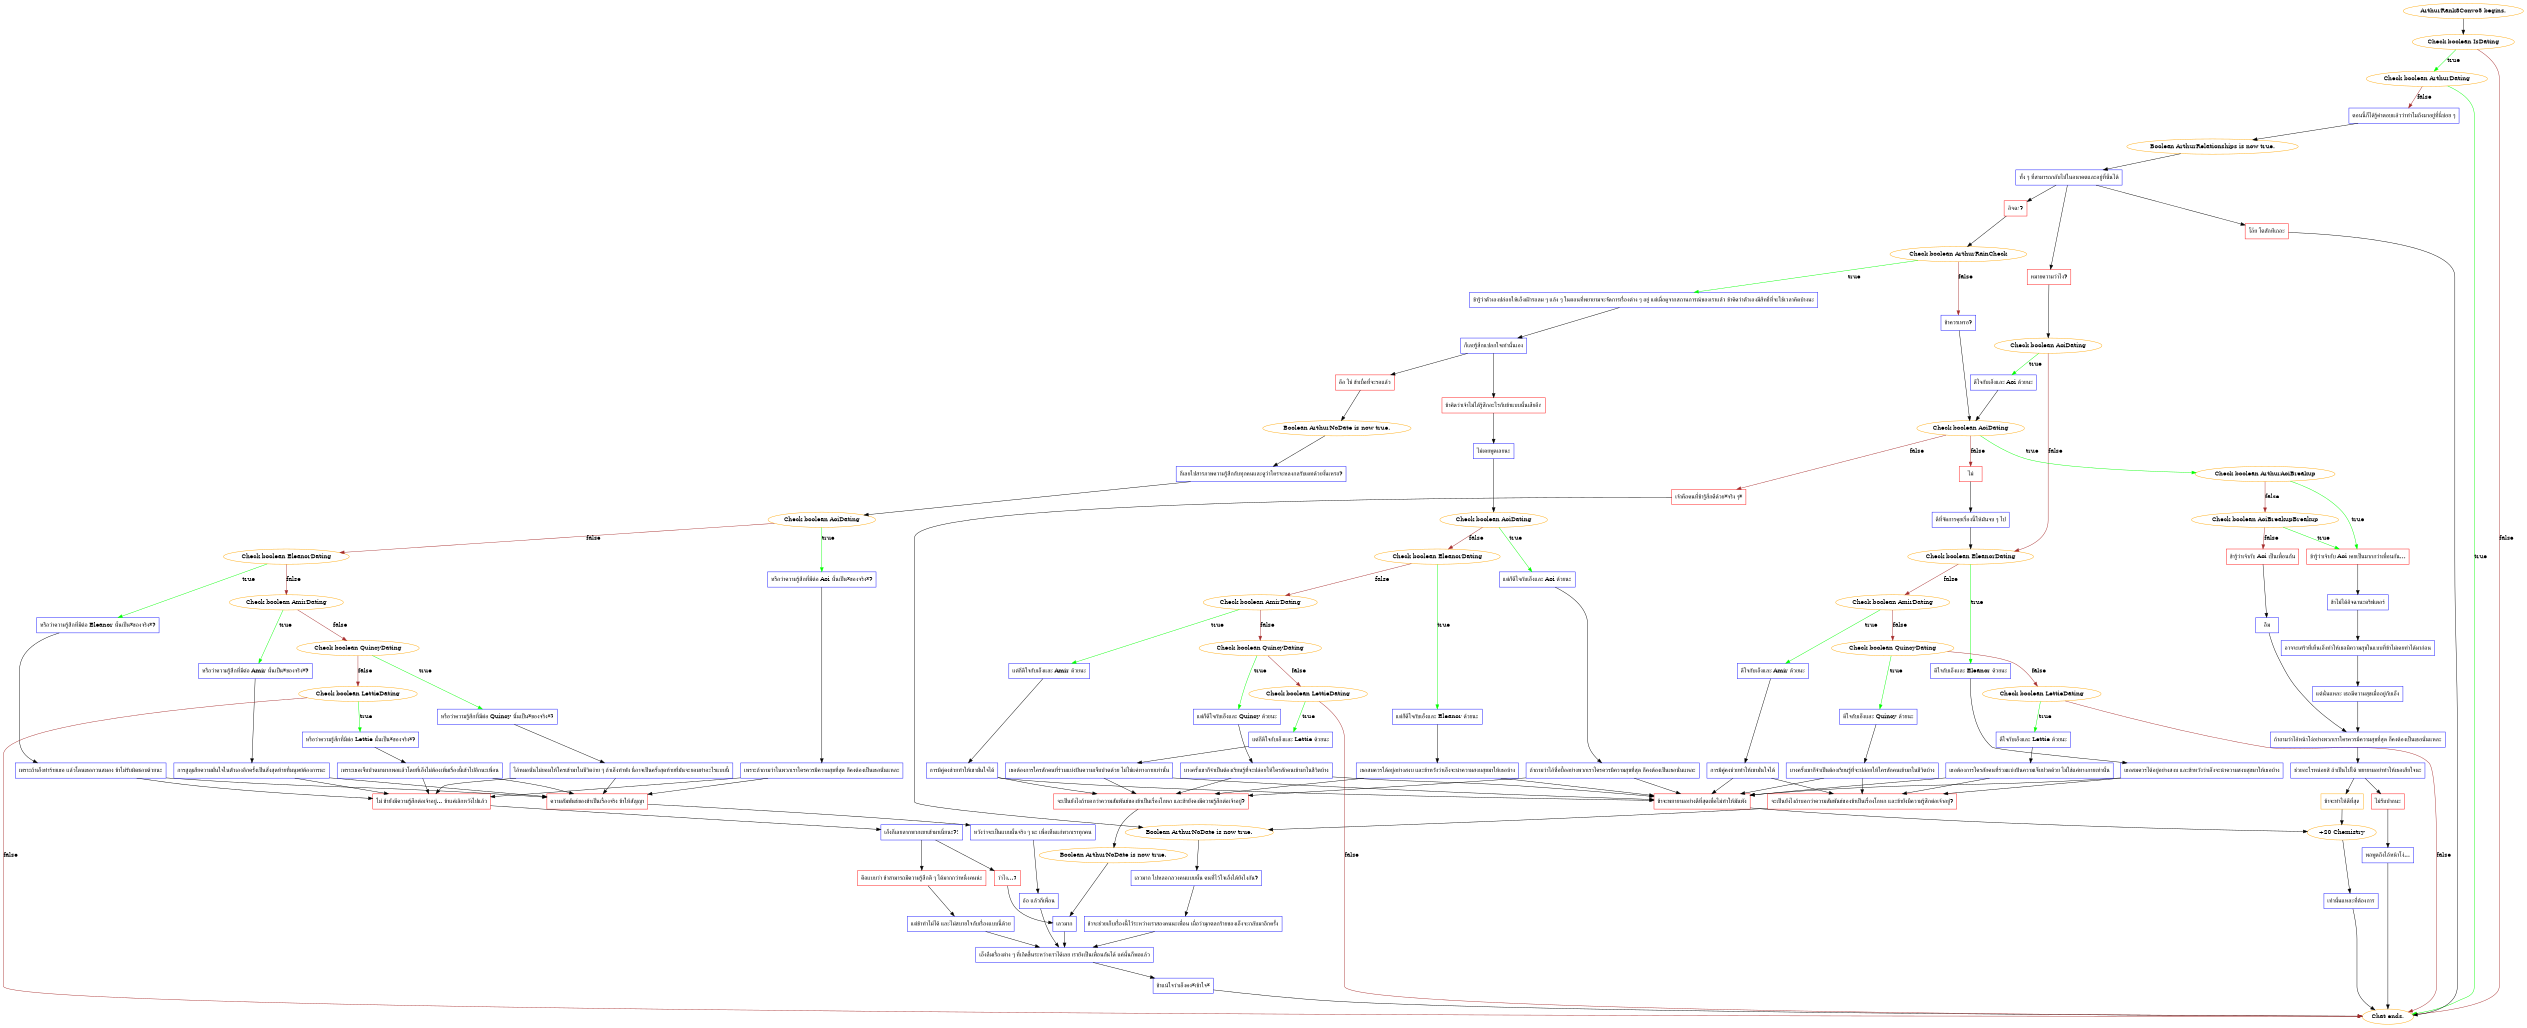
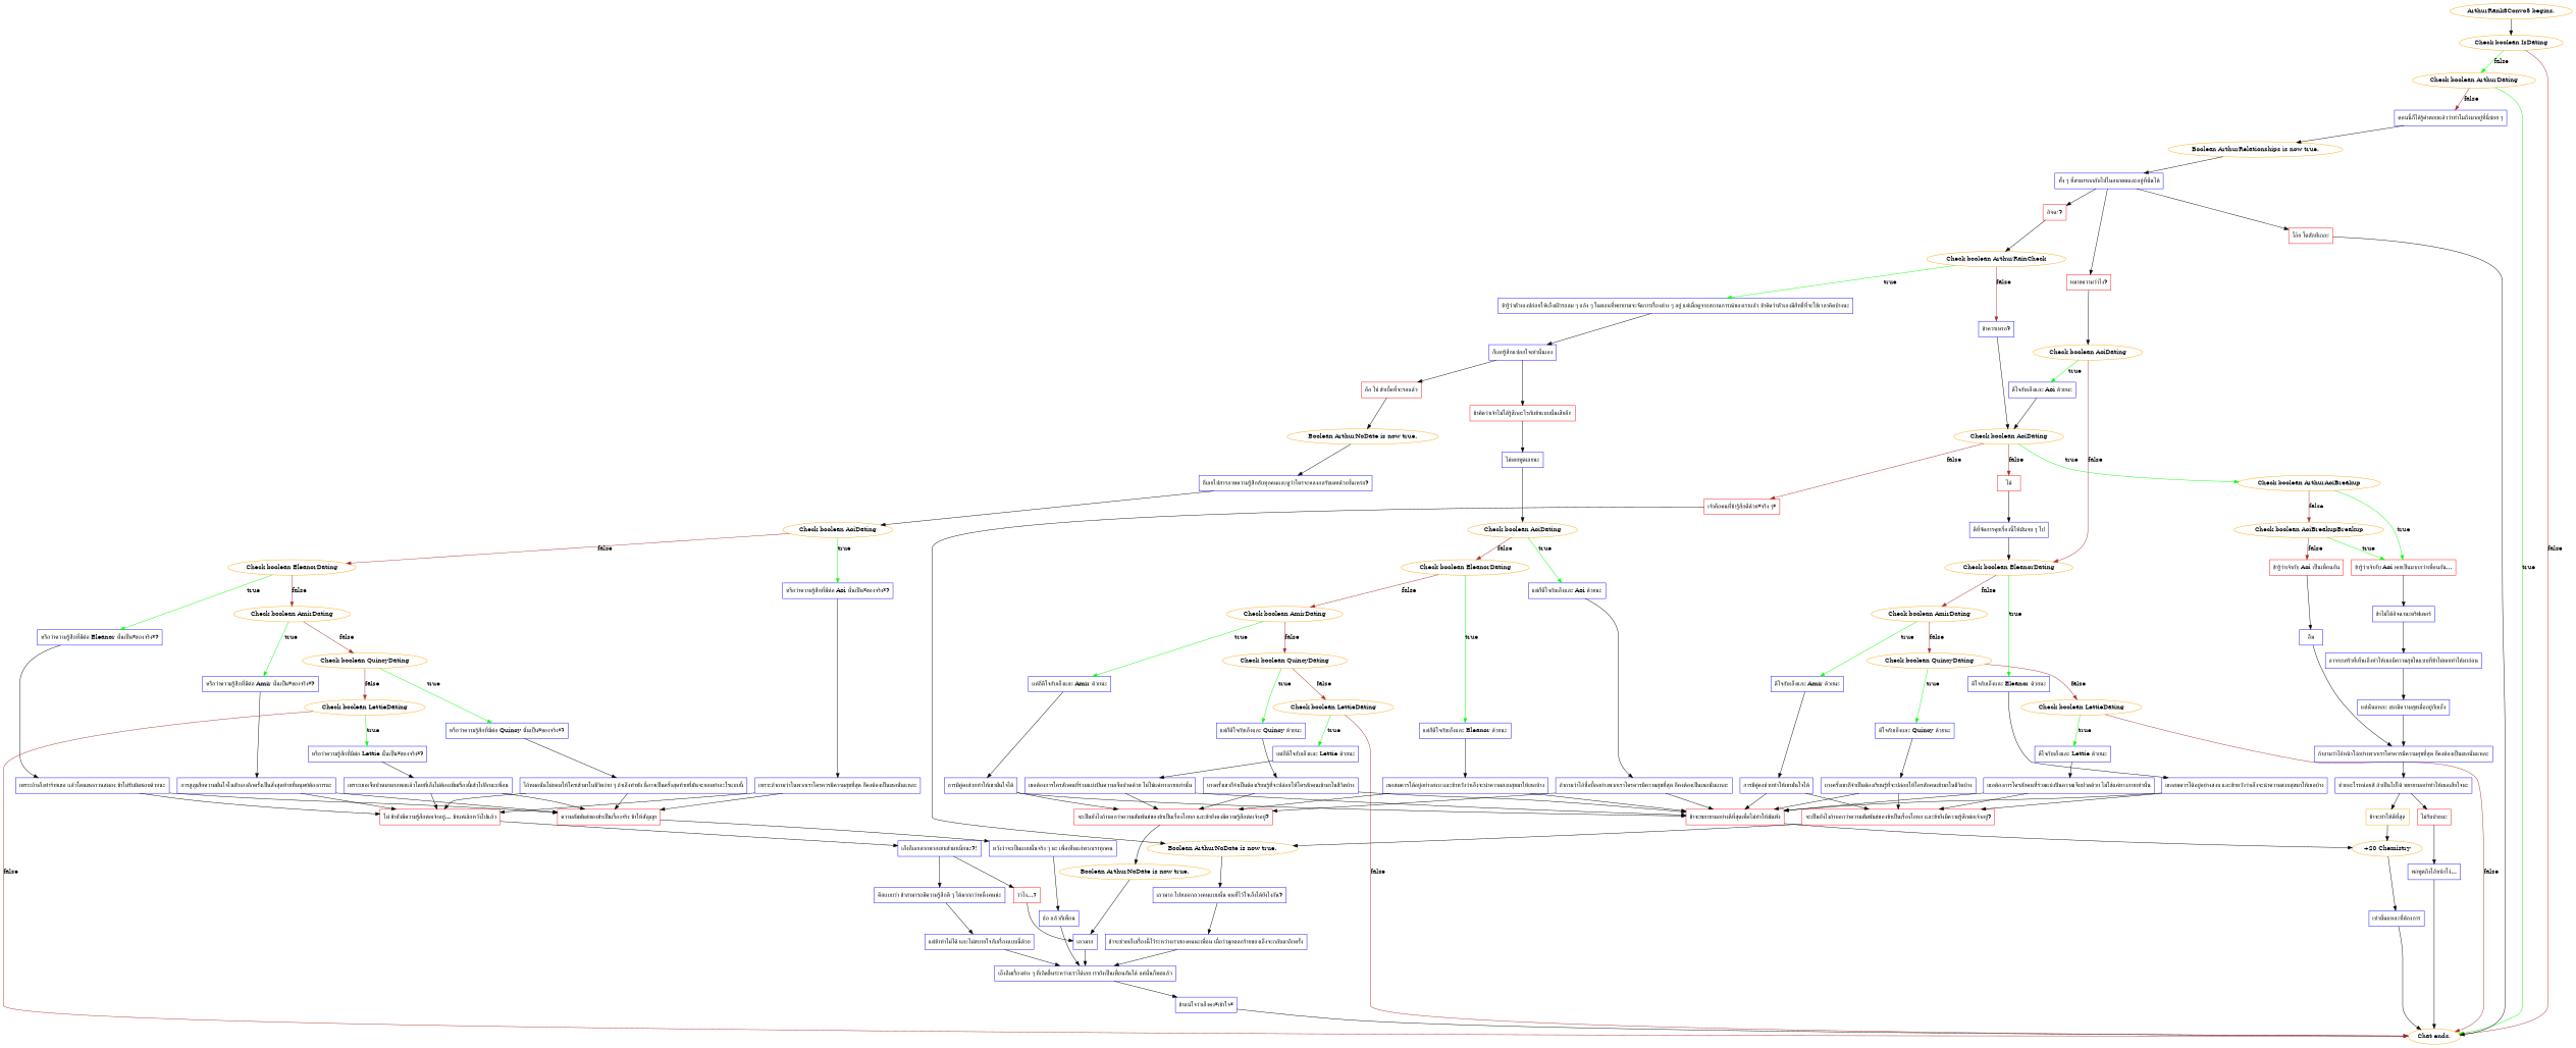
  digraph {
    node [color=blue shape=box]
    n1 [color=orange label="ArthurRank8Convo5 begins." shape=""]
    n2 [color=orange label="Check boolean IsDating" shape=""]
    n3 [color=orange label="Check boolean ArthurDating" shape=""]
    "Chat ends." [color=orange shape=""]
    n5 [label="ตอนนี้ก็ได้รู้คำตอบแล้วว่าทำไมถึงมาอยู่ที่นี่บ่อย ๆ"]
    n6 [color=orange label="Boolean ArthurRelationships is now true." shape=""]
    n7 [label="ทั้ง ๆ ที่สามารถกลับไปในอนาคตและอยู่ที่นั่นได้"]
    n8 [color=red label="โอ๊ย โตสักทีเถอะ"]
    n9 [color=red label="อิจฉา?"]
    n10 [color=red label="หมายความว่าไง?"]
    n11 [color=orange label="Check boolean ArthurRainCheck" shape=""]
    n12 [color=orange label="Check boolean AoiDating" shape=""]
    n13 [label="ข้ารู้ว่าตัวเองปล่อยให้เอ็งเฝ้ารอลม ๆ แล้ง ๆ ในตอนที่พยายามจะจัดการเรื่องต่าง ๆ อยู่ แต่เมื่อดูจากสถานการณ์ของเราแล้ว ข้าคิดว่าตัวเองมีสิทธิ์ที่จะใช้เวลาคิดบ้างนะ"]
    n14 [label="ข้าควรเหรอ?"]
    n15 [label="ดีใจกับเอ็งและ Aoi ด้วยนะ"]
    n16 [color=orange label="Check boolean EleanorDating" shape=""]
    n17 [label="ก็เลยรู้สึกแปลกใจเท่านั้นเอง"]
    n18 [color=orange label="Check boolean AoiDating" shape=""]
    n19 [label="ดีใจกับเอ็งและ Eleanor ด้วยนะ"]
    n20 [color=orange label="Check boolean AmirDating" shape=""]
    n21 [color=red label="ข้าคิดว่าเจ้าไม่ได้รู้สึกอะไรกับข้าแบบนั้นเสียอีก"]
    n22 [color=red label="อือ ใช่ ข้าเบื่อที่จะรอแล้ว"]
    n23 [color=orange label="Check boolean ArthurAoiBreakup" shape=""]
    n24 [color=red label="ไม่"]
    n25 [color=red label="เจ้าคือคนที่ข้ารู้สึกดีด้วย*จริง ๆ*"]
    n26 [label="เธอสมควรได้อยู่อย่างสงบ และข้าหวังว่าเอ็งจะนำความสงบสุขมาให้เธอบ้าง"]
    n27 [label="ดีใจกับเอ็งและ Amir ด้วยนะ"]
    n28 [color=orange label="Check boolean QuincyDating" shape=""]
    n29 [label="ไม่เคยพูดเลยนะ"]
    n30 [color=orange label="Boolean ArthurNoDate is now true." shape=""]
    n31 [color=red label="ข้ารู้ว่าเจ้ากับ Aoi เคยเป็นมากกว่าเพื่อนกัน..."]
    n32 [color=orange label="Check boolean AoiBreakupBreakup" shape=""]
    n33 [label="ดีที่จัดการคุยเรื่องนี้ให้มันจบ ๆ ไป"]
    n34 [color=orange label="Boolean ArthurNoDate is now true." shape=""]
    n35 [color=red label="ข้าจะพยายามอย่างดีที่สุดเพื่อไม่ทำให้มันพัง"]
    n36 [color=red label="จะเป็นยังไงถ้าบอกว่าความสัมพันธ์ของข้าเป็นเรื่องโกหก และข้ายังมีความรู้สึกต่อเจ้าอยู่?"]
    n37 [label="การมีคู่คงช่วยทำให้เขามั่นใจได้"]
    n38 [label="ดีใจกับเอ็งและ Quincy ด้วยนะ"]
    n39 [color=orange label="Check boolean LettieDating" shape=""]
    n40 [color=orange label="Check boolean AoiDating" shape=""]
    n41 [label="ก็เลยไปสารภาพความรู้สึกกับทุกคนและดูว่าใครจะหลงกลรับเดทด้วยงั้นเหรอ?"]
    n42 [label="ข้าไม่ได้อิจฉานะดริฟเตอร์"]
    n43 [color=red label="ข้ารู้ว่าเจ้ากับ Aoi เป็นเพื่อนกัน"]
    n44 [label="เลวมาก ไปหลอกลวงคนแบบนั้น คนที่ไว้ใจเอ็งได้ยังไงกัน?"]
    n45 [color=orange label="+20 Chemistry" shape=""]
    n46 [label="บางครั้งเขาก็จำเป็นต้องเรียนรู้ที่จะปล่อยให้ใครสักคนเข้ามาในชีวิตบ้าง"]
    n47 [label="ดีใจกับเอ็งและ Lettie ด้วยนะ"]
    n48 [label="แต่ก็ดีใจกับเอ็งและ Aoi ด้วยนะ"]
    n49 [color=orange label="Check boolean EleanorDating" shape=""]
    n50 [color=orange label="Check boolean AoiDating" shape=""]
    n51 [label="อาจจะเศร้าที่เห็นเอ็งทำให้เธอมีความสุขในแบบที่ข้าไม่เคยทำได้มาก่อน"]
    n52 [label="อืม"]
    n53 [label="ข้าจะช่วยเก็บเรื่องนี้ไว้ระหว่างเราสองคนนะเพื่อน เผื่อว่ามุกตลกร้ายของเอ็งจะกลับมาอีกครั้ง"]
    n54 [label="เท่านั้นแหละที่ต้องการ"]
    n55 [label="เธอต้องการใครสักคนที่ร่วมแบ่งปันความเจ็บปวดด้วย ไม่ใช่แค่ทางกายเท่านั้น"]
    n56 [label="ถ้าถามว่าไอ้ซื่อบื้ออย่างพวกเราใครควรมีความสุขที่สุด ก็คงต้องเป็นเธอนั่นแหละ"]
    n57 [label="แต่ก็ดีใจกับเอ็งและ Eleanor ด้วยนะ"]
    n58 [color=orange label="Check boolean AmirDating" shape=""]
    n59 [label="หรือว่าความรู้สึกที่มีต่อ Aoi นั้นเป็น*ของจริง*?"]
    n60 [color=orange label="Check boolean EleanorDating" shape=""]
    n61 [label="แต่นั่นแหละ เธอมีความสุขเมื่ออยู่กับเอ็ง"]
    n62 [label="ถ้าถามว่าไอ้หน้าโง่อย่างพวกเราใครควรมีความสุขที่สุด ก็คงต้องเป็นเธอนั่นแหละ"]
    n63 [label="เอ็งลืมเรื่องต่าง ๆ ที่เกิดขึ้นระหว่างเราได้เลย เรายังเป็นเพื่อนกันได้ แค่นั้นก็พอแล้ว"]
    n64 [color=red label="จะเป็นยังไงถ้าบอกว่าความสัมพันธ์ของข้าเป็นเรื่องโกหก และข้ายังคงมีความรู้สึกต่อเจ้าอยู่?"]
    n65 [label="เธอสมควรได้อยู่อย่างสงบ และข้าหวังว่าเอ็งจะนำความสงบสุขมาให้เธอบ้าง"]
    n66 [label="แต่ก็ดีใจกับเอ็งและ Amir ด้วยนะ"]
    n67 [color=orange label="Check boolean QuincyDating" shape=""]
    n68 [label="เพราะถ้าถามว่าในพวกเราใครควรมีความสุขที่สุด ก็คงต้องเป็นเธอนั่นแหละ"]
    n69 [label="หรือว่าความรู้สึกที่มีต่อ Eleanor นั้นเป็น*ของจริง*?"]
    n70 [color=orange label="Check boolean AmirDating" shape=""]
    n71 [label="ช่วยอะไรหน่อยสิ ถ้าเป็นไปได้ พยายามอย่าทำให้เธอเสียใจนะ"]
    n72 [label="ข้าแน่ใจว่าเอ็งคง*เข้าใจ*"]
    n73 [color=orange label="Boolean ArthurNoDate is now true." shape=""]
    n74 [label="การมีคู่คงช่วยทำให้เขามั่นใจได้"]
    n75 [label="แต่ก็ดีใจกับเอ็งและ Quincy ด้วยนะ"]
    n76 [color=orange label="Check boolean LettieDating" shape=""]
    n77 [color=red label="ความสัมพันธ์ของข้าเป็นเรื่องจริง ข้าให้สัญญา"]
    n78 [color=red label="ไม่ ข้ายังมีความรู้สึกต่อเจ้าอยู่... ข้าแค่เลิกหวังไปแล้ว"]
    n79 [label="เพราะถ้าเอ็งทำร้ายเธอ แล้วโดนเธอกวนสมอง ข้าไม่รับผิดชอบด้วยนะ"]
    n80 [label="หรือว่าความรู้สึกที่มีต่อ Amir นั้นเป็น*ของจริง*?"]
    n81 [color=orange label="Check boolean QuincyDating" shape=""]
    n82 [color=orange label="ข้าจะทำให้ดีที่สุด"]
    n83 [color=red label="ไม่รับปากนะ"]
    n84 [label="เลวมาก"]
    n85 [label="บางครั้งเขาก็จำเป็นต้องเรียนรู้ที่จะปล่อยให้ใครสักคนเข้ามาในชีวิตบ้าง"]
    n86 [label="แต่ก็ดีใจกับเอ็งและ Lettie ด้วยนะ"]
    n87 [label="หวังว่าจะเป็นแบบนั้นจริง ๆ นะ เพื่อเห็นแก่พวกเราทุกคน"]
    n88 [label="เอ็งก็เลยลากพวกเขาเข้ามาเนี่ยนะ?!"]
    n89 [label="การสูญเสียความมั่นใจในตัวเองอีกครั้งเป็นสิ่งสุดท้ายที่มนุษย์ต้องการนะ"]
    n90 [label="หรือว่าความรู้สึกที่มีต่อ Quincy นั้นเป็น*ของจริง*?"]
    n91 [color=orange label="Check boolean LettieDating" shape=""]
    n92 [label="พอพูดถึงไอ้หน้าโง่..."]
    n93 [label="เธอต้องการใครสักคนที่ร่วมแบ่งปันความเจ็บปวดด้วย ไม่ใช่แค่ทางกายเท่านั้น"]
    n94 [label="อ้อ แล้วก็เพื่อน"]
-   n95 [color=red label="คือแบบว่า ข้าสามารถมีความรู้สึกดี ๆ ได้มากกว่าหนึ่งคนน่ะ"]
+   n95 [label="คือแบบว่า ข้าสามารถมีความรู้สึกดี ๆ ได้มากกว่าหนึ่งคนน่ะ"]
    n96 [color=red label="ว่าไง...?"]
    n97 [label="ไอ้หมอนั่นไม่ยอมให้ใครเข้ามาในชีวิตง่าย ๆ ถ้าเอ็งทำพัง นี่อาจเป็นครั้งสุดท้ายที่มันจะยอมทำอะไรแบบนี้"]
    n98 [label="หรือว่าความรู้สึกที่มีต่อ Lettie นั้นเป็น*ของจริง*?"]
    n99 [label="แต่ข้าทำไม่ได้ และไม่สบายใจกับเรื่องแบบนี้ด้วย"]
    n100 [label="เพราะเธอเจ็บปวดมามากพอแล้วโดยที่เอ็งไม่ต้องเพิ่มเรื่องนี้เข้าไปอีกนะเพื่อน"]
    n1 -> n2
-   n2 -> n3 [color=green label=true]
+   n2 -> n3 [color=green label=false]
    n2 -> "Chat ends." [color=brown label=false]
    n3 -> "Chat ends." [color=green label=true]
    n3 -> n5 [color=brown label=false]
    n5 -> n6
    n6 -> n7
    n7 -> n8
    n7 -> n9
    n7 -> n10
    n8 -> "Chat ends."
    n9 -> n11
    n10 -> n12
    n11 -> n13 [color=green label=true]
    n11 -> n14 [color=brown label=false]
    n12 -> n15 [color=green label=true]
    n12 -> n16 [color=brown label=false]
    n13 -> n17
    n14 -> n18
    n15 -> n18
    n16 -> n19 [color=green label=true]
    n16 -> n20 [color=brown label=false]
    n17 -> n21
    n17 -> n22
    n18 -> n23 [color=green label=true]
    n18 -> n24 [color=brown label=false]
    n18 -> n25 [color=brown label=false]
    n19 -> n26
    n20 -> n27 [color=green label=true]
    n20 -> n28 [color=brown label=false]
    n21 -> n29
    n22 -> n30
    n23 -> n31 [color=green label=true]
    n23 -> n32 [color=brown label=false]
    n24 -> n33
    n25 -> n34
    n26 -> n35
    n26 -> n36
    n27 -> n37
    n28 -> n38 [color=green label=true]
    n28 -> n39 [color=brown label=false]
    n29 -> n40
    n30 -> n41
    n31 -> n42
    n32 -> n31 [color=green label=true]
    n32 -> n43 [color=brown label=false]
    n33 -> n16
    n34 -> n44
    n35 -> n45
    n36 -> n34
    n37 -> n35
    n37 -> n36
    n38 -> n46
    n39 -> "Chat ends." [color=brown label=false]
    n39 -> n47 [color=green label=true]
    n40 -> n48 [color=green label=true]
    n40 -> n49 [color=brown label=false]
    n41 -> n50
    n42 -> n51
    n43 -> n52
    n44 -> n53
    n45 -> n54
    n46 -> n35
    n46 -> n36
    n47 -> n55
    n48 -> n56
    n49 -> n57 [color=green label=true]
    n49 -> n58 [color=brown label=false]
    n50 -> n59 [color=green label=true]
    n50 -> n60 [color=brown label=false]
    n51 -> n61
    n52 -> n62
    n53 -> n63
    n54 -> "Chat ends."
    n55 -> n35
    n55 -> n36
    n56 -> n35
    n56 -> n64
    n57 -> n65
    n58 -> n66 [color=green label=true]
    n58 -> n67 [color=brown label=false]
    n59 -> n68
    n60 -> n69 [color=green label=true]
    n60 -> n70 [color=brown label=false]
    n61 -> n62
    n62 -> n71
    n63 -> n72
    n64 -> n73
    n65 -> n35
    n65 -> n64
    n66 -> n74
    n67 -> n75 [color=green label=true]
    n67 -> n76 [color=brown label=false]
    n68 -> n77
    n68 -> n78
    n69 -> n79
    n70 -> n80 [color=green label=true]
    n70 -> n81 [color=brown label=false]
    n71 -> n82
    n71 -> n83
    n72 -> "Chat ends."
    n73 -> n84
    n74 -> n35
    n74 -> n64
    n75 -> n85
    n76 -> "Chat ends." [color=brown label=false]
    n76 -> n86 [color=green label=true]
    n77 -> n87
    n78 -> n88
    n79 -> n77
    n79 -> n78
    n80 -> n89
    n81 -> n90 [color=green label=true]
    n81 -> n91 [color=brown label=false]
    n82 -> n45
    n83 -> n92
    n84 -> n63
    n85 -> n35
    n85 -> n64
    n86 -> n93
    n87 -> n94
    n88 -> n95
    n88 -> n96
    n89 -> n77
    n89 -> n78
    n90 -> n97
    n91 -> "Chat ends." [color=brown label=false]
    n91 -> n98 [color=green label=true]
    n92 -> "Chat ends."
    n93 -> n35
    n93 -> n64
    n94 -> n63
    n95 -> n99
    n96 -> n84
    n97 -> n77
    n97 -> n78
    n98 -> n100
    n99 -> n63
    n100 -> n77
    n100 -> n78
  }
